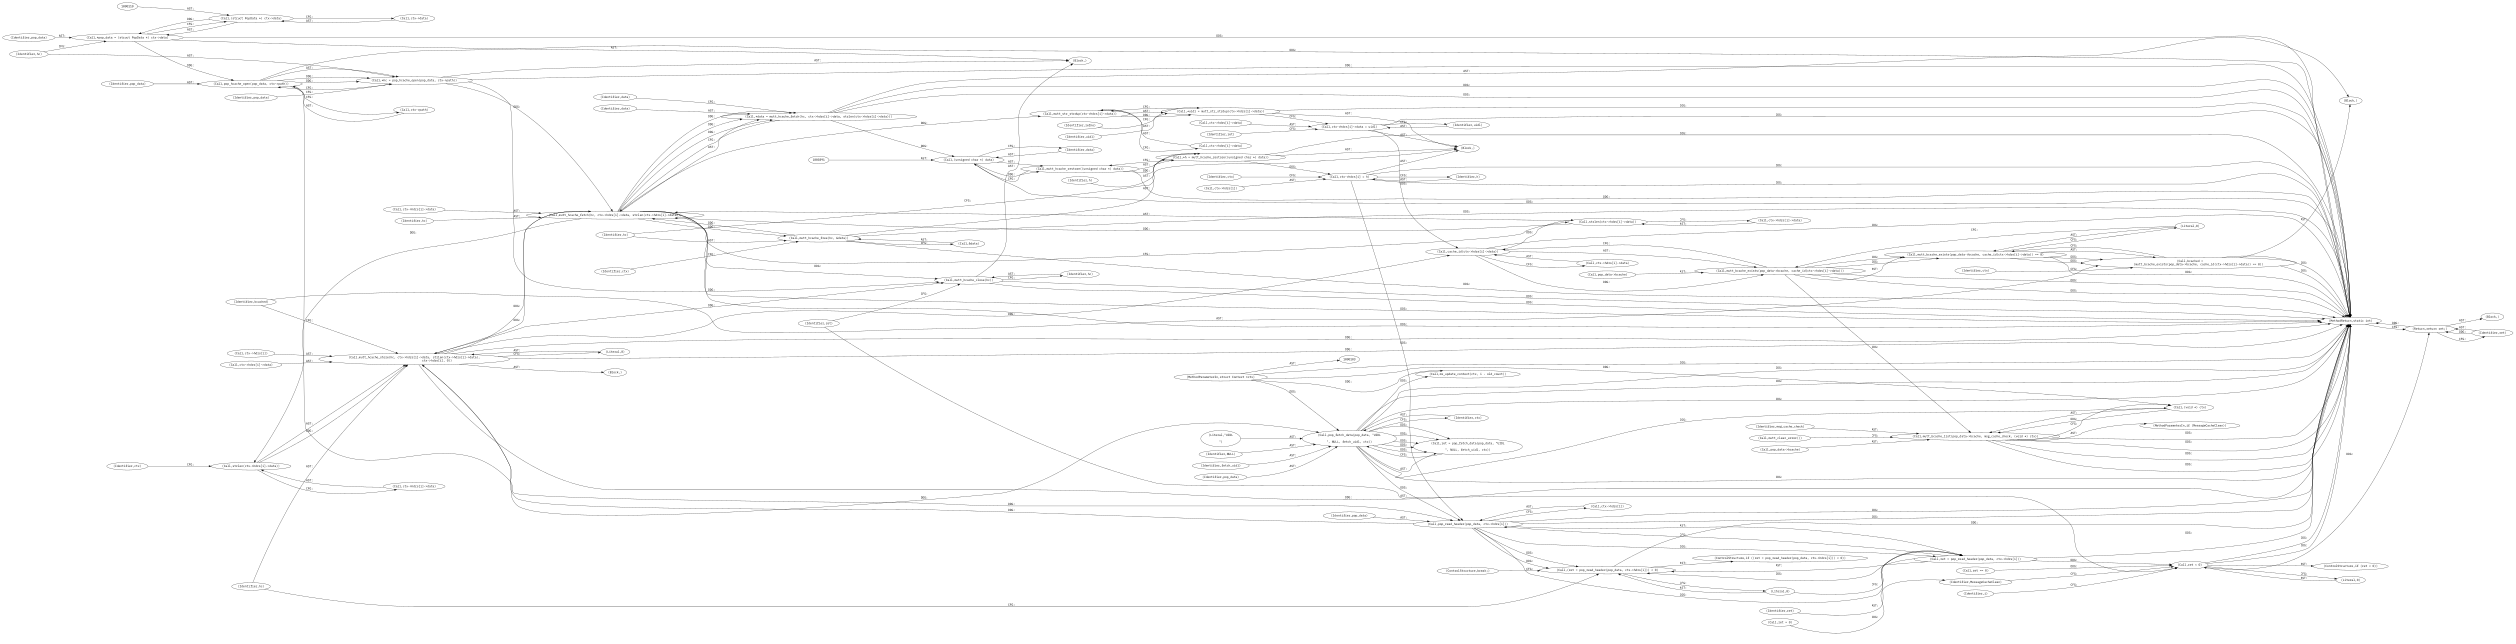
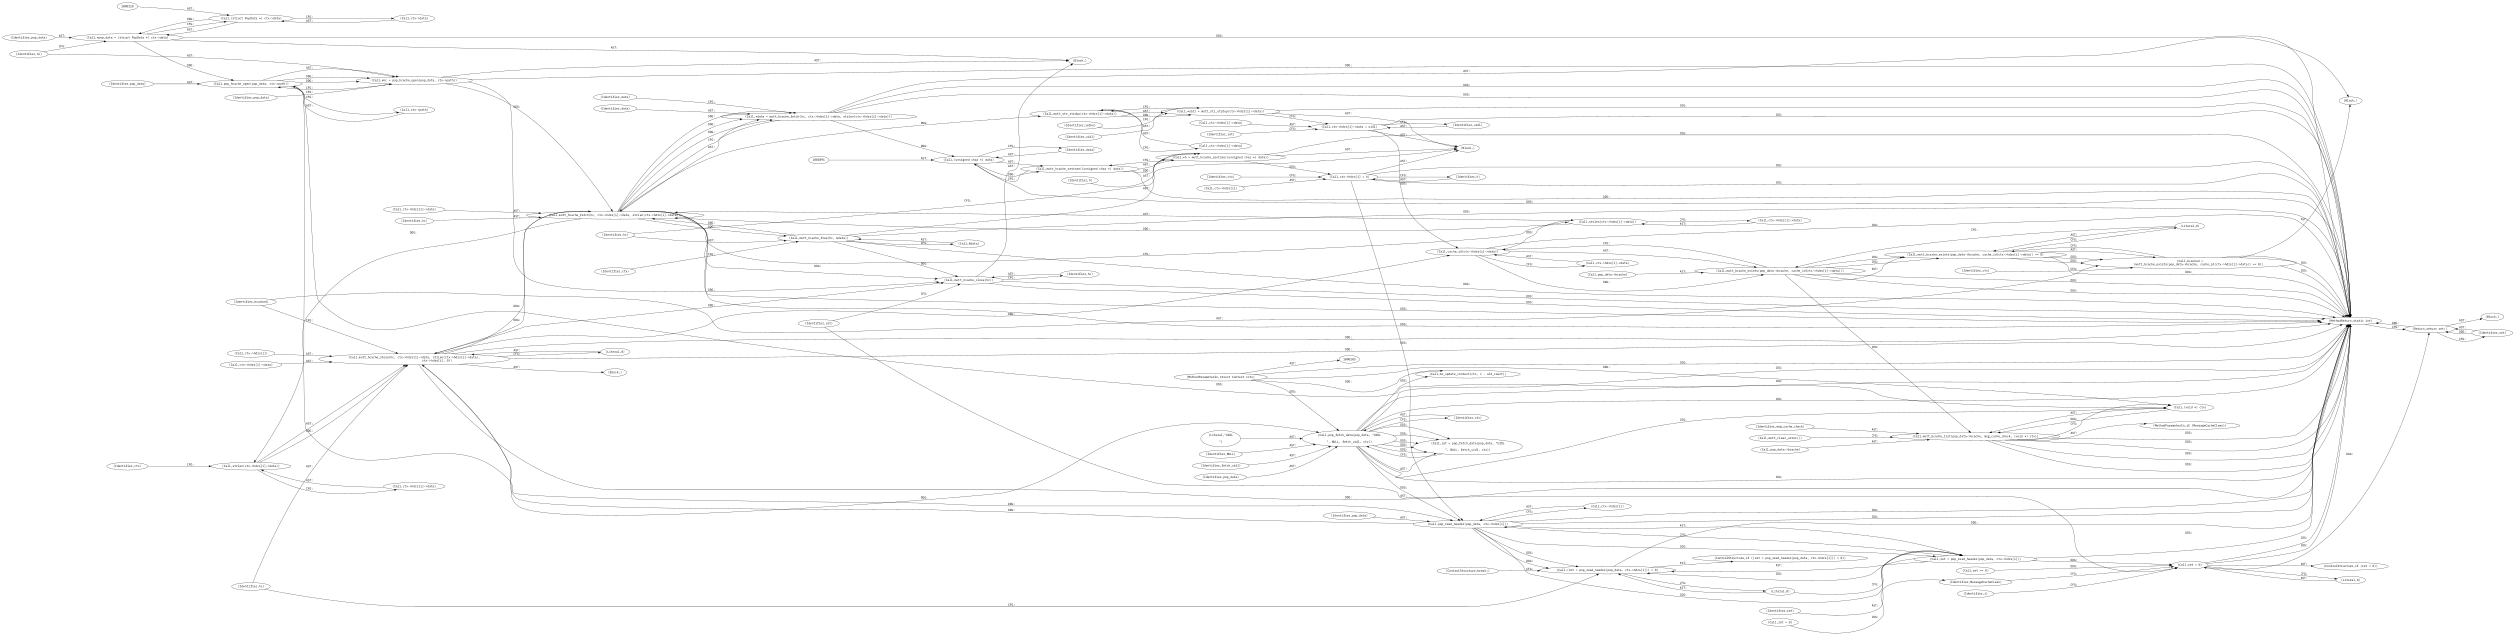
  digraph {
    fontname="IBM Plex Mono"
    rankdir=LR
    node [fontname="IBM Plex Mono"]
    edge [fontname="IBM Plex Mono"]
    n1 [label="(Call,strlen(ctx->hdrs[i]->data))"]
    n2 [label="(Call,mutt_hcache_store(hc, ctx->hdrs[i]->data, strlen(ctx->hdrs[i]->data),\n                          ctx->hdrs[i], 0))"]
    n3 [label="(Call,ctx->hdrs[i]->data)"]
    n4 [label="(Call,mutt_hcache_fetch(hc, ctx->hdrs[i]->data, strlen(ctx->hdrs[i]->data)))"]
    n5 [label="(Call,mutt_hcache_close(hc))"]
    n6 [label="(MethodReturn,static int)"]
    n7 [label="(Call,pop_read_header(pop_data, ctx->hdrs[i]))"]
    n8 [label="(Call,cache_id(ctx->hdrs[i]->data))"]
    n9 [label="(Literal,0)"]
    n10 [label="(Block,)"]
    n11 [label="(Call,*data = mutt_hcache_fetch(hc, ctx->hdrs[i]->data, strlen(ctx->hdrs[i]->data)))"]
    n12 [label="(Call,mutt_hcache_free(hc, &data))"]
    n13 [label="(Call,strlen(ctx->hdrs[i]->data))"]
    n14 [label="(Call,mutt_str_strdup(ctx->hdrs[i]->data))"]
    n15 [label="(Call,(unsigned char *) data)"]
    n16 [label="(Block,)"]
    n17 [label="(Block,)"]
    n18 [label="(Call,&data)"]
    n19 [label="(Call,ctx->hdrs[i]->data)"]
    n20 [label="(Call,*uidl = mutt_str_strdup(ctx->hdrs[i]->data))"]
    n21 [label="(Call,ctx->hdrs[i]->data)"]
    n22 [label="(Block,)"]
    n23 [label="(Identifier,hc)"]
    n24 [label="(Return,return ret;)"]
    n25 [label="(Call,*hc = pop_hcache_open(pop_data, ctx->path))"]
    n26 [label="(Call,pop_hcache_open(pop_data, ctx->path))"]
    n27 [label="(Call,pop_fetch_data(pop_data, \"UIDL\r\n\", NULL, fetch_uidl, ctx))"]
    n28 [label="(Call,ctx->path)"]
    n29 [label="(Call,(void *) ctx)"]
    n30 [label="(Identifier,ctx)"]
    n31 [label="(Call,mx_update_context(ctx, i - old_count))"]
    n32 [label="(Call,ret = pop_fetch_data(pop_data, \"UIDL\r\n\", NULL, fetch_uidl, ctx))"]
    n33 [label="(Call,*pop_data = (struct PopData *) ctx->data)"]
    n34 [label="(Call,(struct PopData *) ctx->data)"]
    n35 [label="(Call,ctx->data)"]
    n36 [label="(Call,(ret = pop_read_header(pop_data, ctx->hdrs[i])) < 0)"]
    n37 [label="(Call,ret = pop_read_header(pop_data, ctx->hdrs[i]))"]
    n38 [label="(Call,ctx->hdrs[i])"]
    n39 [label="(Call,mutt_bcache_exists(pop_data->bcache, cache_id(ctx->hdrs[i]->data)))"]
    n40 [label="(Call,ctx->hdrs[i]->data)"]
    n41 [label="(Literal,0)"]
    n42 [label="(ControlStructure,if ((ret = pop_read_header(pop_data, ctx->hdrs[i])) < 0))"]
    n43 [label="(Call,ret < 0)"]
    n44 [label="(Call,mutt_bcache_list(pop_data->bcache, msg_cache_check, (void *) ctx))"]
    n45 [label="(MethodParameterIn,struct Context *ctx)"]
    1000103
    n47 [label="(Call,ctx->hdrs[i] = h)"]
    n48 [label="(Identifier,h)"]
    n49 [label="(Call,*h = mutt_hcache_restore((unsigned char *) data))"]
    n50 [label="(Call,mutt_hcache_restore((unsigned char *) data))"]
    n51 [label="(Identifier,data)"]
    n52 [label="(Call,mutt_bcache_exists(pop_data->bcache, cache_id(ctx->hdrs[i]->data)) == 0)"]
    n53 [label="(Call,ctx->hdrs[i]->data = uidl)"]
    n54 [label="(Identifier,uidl)"]
    n55 [label="(ControlStructure,if (ret < 0))"]
    n56 [label="(Literal,0)"]
    n57 [label="(Block,)"]
    n58 [label="(Identifier,ret)"]
    n59 [label="(Call,bcached =\n          (mutt_bcache_exists(pop_data->bcache, cache_id(ctx->hdrs[i]->data)) == 0))"]
    n60 [label="(Literal,0)"]
    n61 [label="(MethodParameterIn,if (MessageCacheClean))"]
    n62 [label="(Identifier,uidl)"]
    n63 [label="(Identifier,hc)"]
    n64 [label="(Call,ret == 0)"]
    n65 [label="(Identifier,msg_cache_check)"]
    n66 [label="(Identifier,ret)"]
    n67 [label="(Identifier,hc)"]
    n68 [label="(Identifier,pop_data)"]
    n69 [label="(Identifier,ret)"]
    n70 [label="(Identifier,ctx)"]
    n71 [label="(Identifier,bcached)"]
    n72 [label="(Call,ret = 0)"]
    n73 [label="(Identifier,MessageCacheClean)"]
    n74 [label="(Identifier,ctx)"]
    n75 [label="(Identifier,i)"]
    n76 [label="(Literal,\"UIDL\r\n\")"]
    n77 [label="(Call,ctx->hdrs[i]->data)"]
    n78 [label="(Identifier,ret)"]
    n79 [label="(Identifier,NULL)"]
    n80 [label="(Identifier,pop_data)"]
    n81 [label="(Call,pop_data->bcache)"]
    n82 [label="(Identifier,hc)"]
    n83 [label="(Identifier,pop_data)"]
    n84 [label="(Identifier,ctx)"]
    n85 [label="(ControlStructure,break;)"]
    n86 [label="(Call,mutt_clear_error())"]
    n87 [label="(Identifier,pop_data)"]
    n88 [label="(Identifier,fetch_uidl)"]
    n89 [label="(Call,ctx->hdrs[i])"]
    n90 [label="(Identifier,h)"]
    n91 [label="(Call,pop_data->bcache)"]
    n92 [label="(Identifier,ctx)"]
    n93 [label="(Identifier,pop_data)"]
    n94 [label="(Identifier,data)"]
    n95 [label="(Call,ctx->hdrs[i]->data)"]
    n96 [label="(Call,ctx->hdrs[i]->data)"]
    n97 [label="(Identifier,hc)"]
    n98 [label="(Identifier,data)"]
    n99 [label="(Identifier,refno)"]
    n100 [label="(Call,ctx->hdrs[i])"]
    1000110
    1000391
    n1 -> n2 [label="AST: "]
    n1 -> n2 [label="DDG: "]
    n1 -> n3 [label="CFG: "]
    n2 -> n4 [label="DDG: "]
    n2 -> n5 [label="DDG: "]
    n2 -> n6 [label="DDG: "]
    n2 -> n6 [label="DDG: "]
    n2 -> n6 [label="DDG: "]
    n2 -> n7 [label="DDG: "]
    n2 -> n8 [label="DDG: "]
    n2 -> n9 [label="CFG: "]
    n2 -> n10 [label="AST: "]
    n3 -> n1 [label="AST: "]
    n4 -> n1 [label="DDG: "]
    n4 -> n2 [label="DDG: "]
    n4 -> n5 [label="DDG: "]
    n4 -> n6 [label="DDG: "]
    n4 -> n6 [label="DDG: "]
    n4 -> n11 [label="AST: "]
    n4 -> n11 [label="DDG: "]
    n4 -> n11 [label="DDG: "]
    n4 -> n11 [label="DDG: "]
    n4 -> n12 [label="DDG: "]
    n4 -> n13 [label="CFG: "]
    n4 -> n14 [label="DDG: "]
    n5 -> n6 [label="DDG: "]
    n5 -> n6 [label="DDG: "]
    n5 -> n22 [label="AST: "]
    n5 -> n23 [label="CFG: "]
    n6 -> n24 [label="CFG: "]
    n7 -> n2 [label="DDG: "]
    n7 -> n6 [label="DDG: "]
    n7 -> n6 [label="DDG: "]
    n7 -> n36 [label="DDG: "]
    n7 -> n36 [label="DDG: "]
    n7 -> n37 [label="AST: "]
    n7 -> n37 [label="DDG: "]
    n7 -> n37 [label="DDG: "]
    n7 -> n38 [label="CFG: "]
    n8 -> n6 [label="DDG: "]
    n8 -> n13 [label="DDG: "]
    n8 -> n39 [label="AST: "]
    n8 -> n39 [label="DDG: "]
    n8 -> n40 [label="CFG: "]
    n9 -> n2 [label="AST: "]
    n11 -> n4 [label="CFG: "]
    n11 -> n6 [label="DDG: "]
    n11 -> n6 [label="DDG: "]
    n11 -> n15 [label="DDG: "]
    n11 -> n16 [label="AST: "]
    n12 -> n4 [label="DDG: "]
+   n12 -> n5 [label="DDG: "]
    n12 -> n6 [label="DDG: "]
    n12 -> n6 [label="DDG: "]
    n12 -> n17 [label="AST: "]
    n12 -> n18 [label="CFG: "]
    n13 -> n4 [label="AST: "]
    n13 -> n4 [label="DDG: "]
    n13 -> n19 [label="CFG: "]
    n14 -> n20 [label="AST: "]
    n14 -> n20 [label="DDG: "]
    n14 -> n21 [label="CFG: "]
    n15 -> n6 [label="DDG: "]
    n15 -> n50 [label="AST: "]
    n15 -> n50 [label="DDG: "]
    n15 -> n51 [label="CFG: "]
    n18 -> n12 [label="AST: "]
    n19 -> n13 [label="AST: "]
    n20 -> n6 [label="DDG: "]
    n20 -> n14 [label="CFG: "]
    n20 -> n17 [label="AST: "]
    n20 -> n53 [label="CFG: "]
    n21 -> n14 [label="AST: "]
    n23 -> n5 [label="AST: "]
    n24 -> n6 [label="DDG: "]
    n24 -> n57 [label="AST: "]
    n24 -> n58 [label="CFG: "]
    n25 -> n4 [label="DDG: "]
    n25 -> n5 [label="DDG: "]
    n25 -> n6 [label="DDG: "]
    n25 -> n22 [label="AST: "]
    n25 -> n26 [label="CFG: "]
-   n26 -> n6 [label="DDG: "]
+   n26 -> n29 [label="DDG: "]
    n26 -> n25 [label="AST: "]
    n26 -> n25 [label="DDG: "]
    n26 -> n25 [label="DDG: "]
    n26 -> n27 [label="DDG: "]
    n26 -> n28 [label="CFG: "]
    n27 -> n6 [label="DDG: "]
    n27 -> n6 [label="DDG: "]
    n27 -> n6 [label="DDG: "]
    n27 -> n6 [label="DDG: "]
    n27 -> n7 [label="DDG: "]
    n27 -> n29 [label="DDG: "]
    n27 -> n30 [label="CFG: "]
    n27 -> n31 [label="DDG: "]
    n27 -> n32 [label="AST: "]
    n27 -> n32 [label="DDG: "]
    n27 -> n32 [label="DDG: "]
    n27 -> n32 [label="DDG: "]
    n27 -> n32 [label="DDG: "]
    n27 -> n32 [label="DDG: "]
    n28 -> n26 [label="AST: "]
    n29 -> n44 [label="AST: "]
    n29 -> n44 [label="DDG: "]
    n30 -> n27 [label="AST: "]
    n32 -> n27 [label="CFG: "]
    n33 -> n6 [label="DDG: "]
    n33 -> n22 [label="AST: "]
    n33 -> n26 [label="DDG: "]
    n33 -> n34 [label="CFG: "]
    n34 -> n33 [label="AST: "]
    n34 -> n33 [label="DDG: "]
    n34 -> n35 [label="CFG: "]
    n35 -> n34 [label="AST: "]
    n36 -> n6 [label="DDG: "]
    n36 -> n41 [label="CFG: "]
    n36 -> n42 [label="AST: "]
    n37 -> n6 [label="DDG: "]
    n37 -> n7 [label="CFG: "]
    n37 -> n36 [label="AST: "]
    n37 -> n36 [label="DDG: "]
    n37 -> n43 [label="DDG: "]
    n38 -> n7 [label="AST: "]
    n39 -> n6 [label="DDG: "]
    n39 -> n6 [label="DDG: "]
    n39 -> n8 [label="CFG: "]
    n39 -> n44 [label="DDG: "]
    n39 -> n52 [label="AST: "]
    n39 -> n52 [label="DDG: "]
    n39 -> n52 [label="DDG: "]
    n40 -> n8 [label="AST: "]
    n41 -> n36 [label="AST: "]
    n41 -> n37 [label="CFG: "]
    n43 -> n6 [label="DDG: "]
    n43 -> n6 [label="DDG: "]
    n43 -> n24 [label="DDG: "]
    n43 -> n55 [label="AST: "]
    n43 -> n56 [label="CFG: "]
    n44 -> n6 [label="DDG: "]
    n44 -> n6 [label="DDG: "]
    n44 -> n6 [label="DDG: "]
    n44 -> n6 [label="DDG: "]
    n44 -> n29 [label="CFG: "]
    n44 -> n61 [label="AST: "]
    n45 -> n6 [label="DDG: "]
    n45 -> n27 [label="DDG: "]
    n45 -> n29 [label="DDG: "]
    n45 -> n31 [label="DDG: "]
    n45 -> 1000103 [label="AST: "]
    n47 -> n6 [label="DDG: "]
    n47 -> n6 [label="DDG: "]
    n47 -> n7 [label="DDG: "]
    n47 -> n17 [label="AST: "]
    n47 -> n48 [label="CFG: "]
    n48 -> n47 [label="AST: "]
    n49 -> n6 [label="DDG: "]
    n49 -> n17 [label="AST: "]
    n49 -> n47 [label="DDG: "]
    n49 -> n50 [label="CFG: "]
    n50 -> n6 [label="DDG: "]
    n50 -> n15 [label="CFG: "]
    n50 -> n49 [label="AST: "]
    n50 -> n49 [label="DDG: "]
    n51 -> n15 [label="AST: "]
    n52 -> n6 [label="DDG: "]
    n52 -> n59 [label="AST: "]
    n52 -> n59 [label="DDG: "]
    n52 -> n59 [label="DDG: "]
    n52 -> n60 [label="CFG: "]
    n53 -> n6 [label="DDG: "]
    n53 -> n8 [label="DDG: "]
    n53 -> n17 [label="AST: "]
    n53 -> n54 [label="CFG: "]
    n54 -> n53 [label="AST: "]
    n56 -> n43 [label="AST: "]
    n58 -> n24 [label="AST: "]
    n58 -> n24 [label="DDG: "]
    n59 -> n6 [label="DDG: "]
    n59 -> n6 [label="DDG: "]
    n59 -> n16 [label="AST: "]
    n59 -> n52 [label="CFG: "]
    n60 -> n39 [label="CFG: "]
    n60 -> n52 [label="AST: "]
    n62 -> n20 [label="AST: "]
    n63 -> n2 [label="AST: "]
    n63 -> n36 [label="CFG: "]
    n64 -> n43 [label="DDG: "]
    n65 -> n44 [label="AST: "]
    n66 -> n37 [label="AST: "]
    n67 -> n12 [label="AST: "]
    n67 -> n49 [label="CFG: "]
    n68 -> n27 [label="AST: "]
    n69 -> n53 [label="CFG: "]
    n70 -> n59 [label="CFG: "]
    n71 -> n2 [label="CFG: "]
    n71 -> n59 [label="AST: "]
    n72 -> n73 [label="DDG: "]
    n73 -> n43 [label="CFG: "]
    n74 -> n1 [label="CFG: "]
    n75 -> n43 [label="CFG: "]
    n76 -> n27 [label="AST: "]
    n77 -> n53 [label="AST: "]
    n78 -> n5 [label="CFG: "]
    n78 -> n43 [label="AST: "]
    n79 -> n27 [label="AST: "]
    n80 -> n25 [label="CFG: "]
    n81 -> n39 [label="AST: "]
    n82 -> n25 [label="AST: "]
    n82 -> n33 [label="CFG: "]
    n83 -> n26 [label="AST: "]
    n84 -> n12 [label="CFG: "]
    n85 -> n36 [label="CFG: "]
    n86 -> n44 [label="CFG: "]
    n87 -> n7 [label="AST: "]
    n88 -> n27 [label="AST: "]
    n89 -> n2 [label="AST: "]
    n90 -> n49 [label="AST: "]
    n91 -> n44 [label="AST: "]
    n92 -> n47 [label="CFG: "]
    n93 -> n33 [label="AST: "]
    n94 -> n11 [label="AST: "]
    n95 -> n2 [label="AST: "]
    n96 -> n4 [label="AST: "]
    n97 -> n4 [label="AST: "]
    n98 -> n11 [label="CFG: "]
    n99 -> n20 [label="CFG: "]
    n100 -> n47 [label="AST: "]
    1000110 -> n34 [label="AST: "]
    1000391 -> n15 [label="AST: "]
  }
